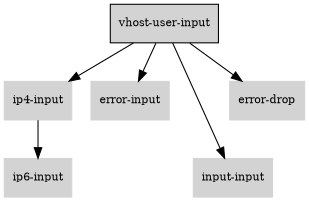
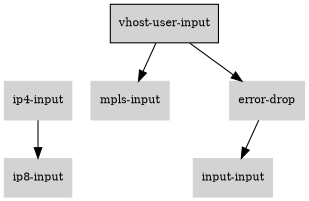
  digraph {
    rankdir=TB
    node [color=lightgray fillcolor=lightgray fontcolor=black fontsize=10 shape=box style=filled]
    edge [fontsize=8]
    "vhost-user-input" [color=black]
    "ip4-input"
-   "mpls-input" [label="error-input"]
+   "mpls-input"
    n4 [label="input-input"]
    "error-drop"
-   "ip6-input"
-   "vhost-user-input" -> "ip4-input"
+   "ip6-input" [label="ip8-input"]
    "vhost-user-input" -> "mpls-input"
-   "vhost-user-input" -> n4
+   "error-drop" -> n4
    "vhost-user-input" -> "error-drop"
    "ip4-input" -> "ip6-input"
  }
